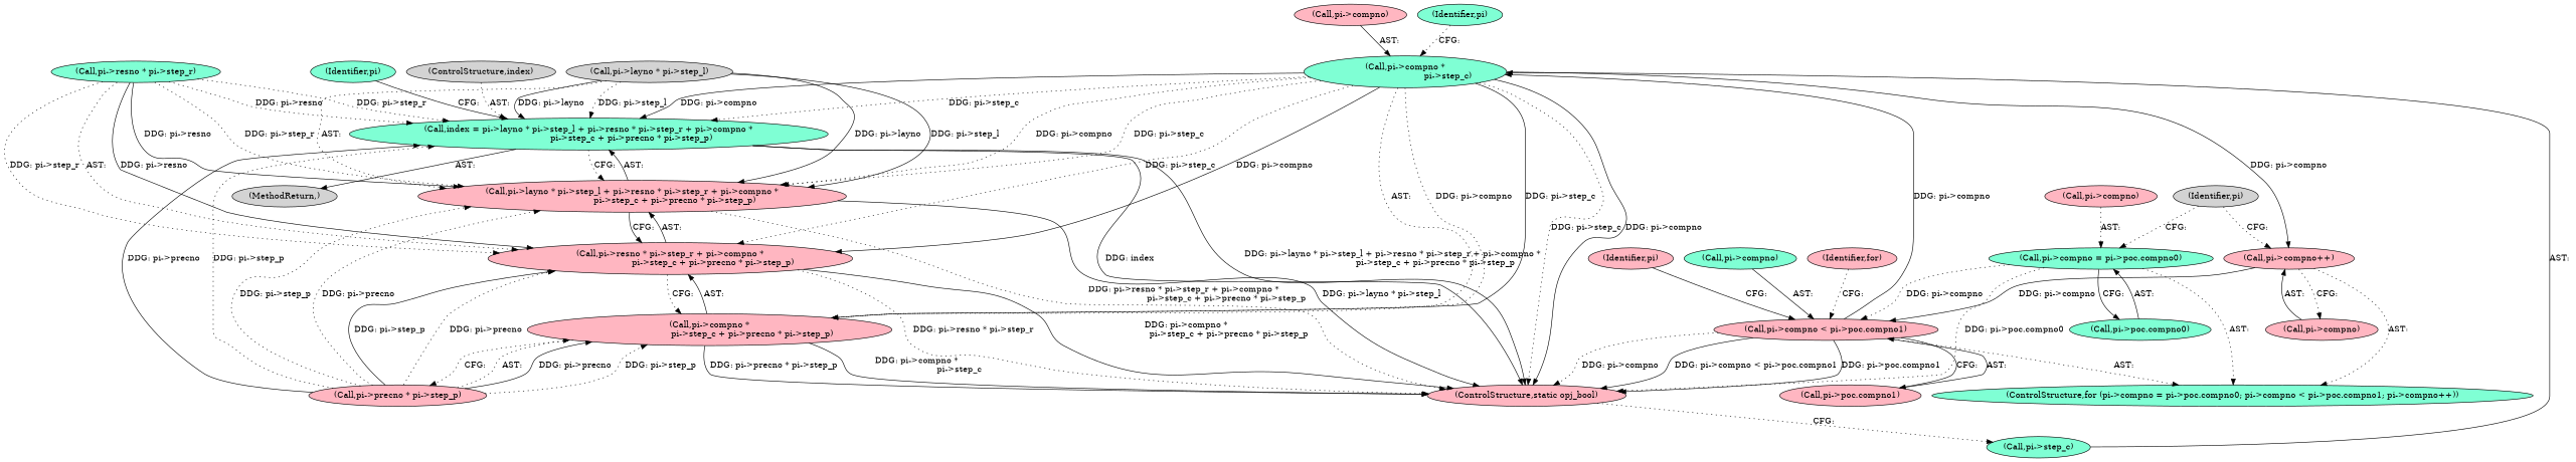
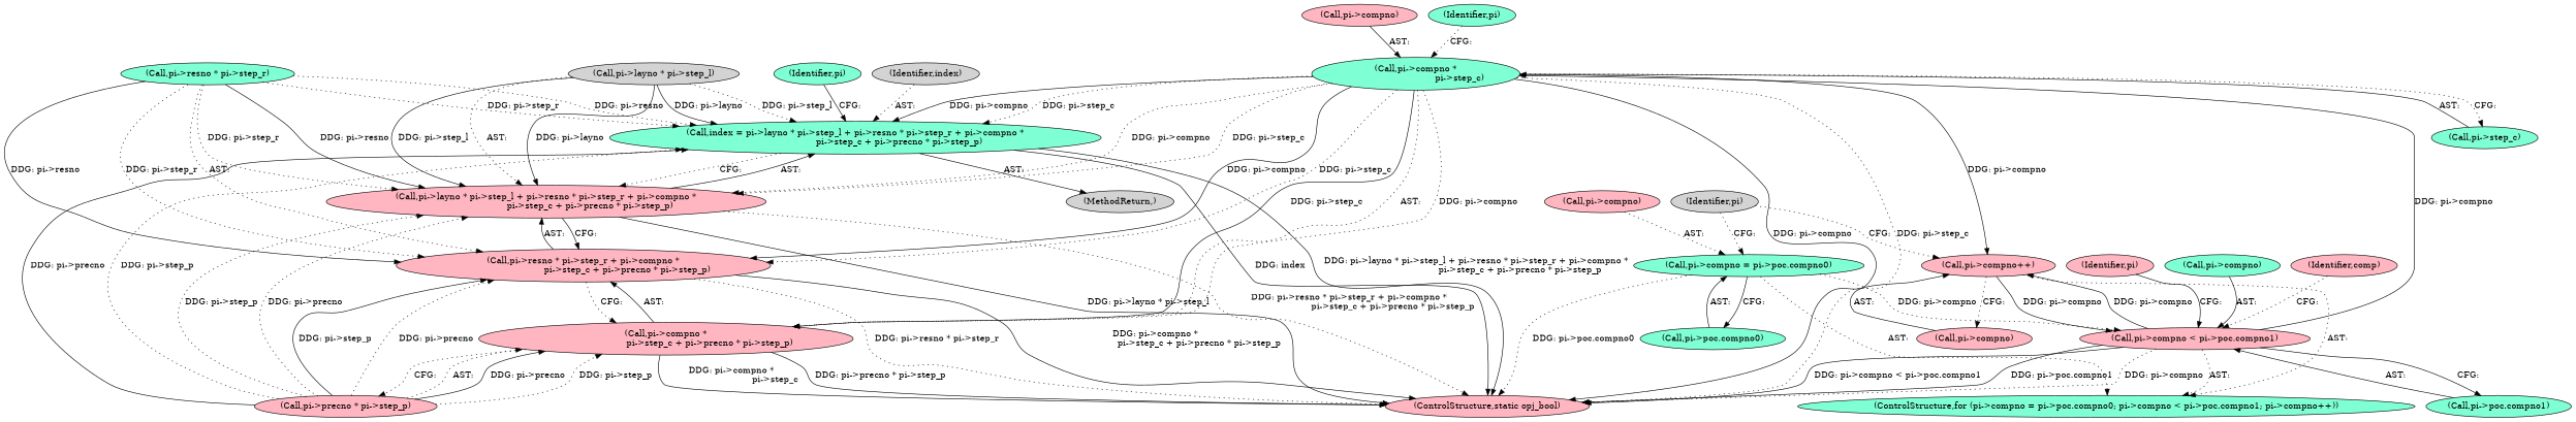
  digraph {
    node [fillcolor=lightpink style=filled]
    edge [style=solid]
    n1 [fillcolor=aquamarine label="(Call,pi->compno *\n                                pi->step_c)"]
    n2 [label="(Call,pi->compno++)"]
    n3 [fillcolor=aquamarine label="(Call,index = pi->layno * pi->step_l + pi->resno * pi->step_r + pi->compno *\n                                pi->step_c + pi->precno * pi->step_p)"]
    n4 [label="(Call,pi->layno * pi->step_l + pi->resno * pi->step_r + pi->compno *\n                                pi->step_c + pi->precno * pi->step_p)"]
    n5 [label="(Call,pi->resno * pi->step_r + pi->compno *\n                                pi->step_c + pi->precno * pi->step_p)"]
    n6 [label="(Call,pi->compno *\n                                pi->step_c + pi->precno * pi->step_p)"]
    n7 [label="(ControlStructure,static opj_bool)"]
    n8 [fillcolor=aquamarine label="(Call,pi->step_c)"]
    n9 [label="(Call,pi->compno < pi->poc.compno1)"]
    n10 [fillcolor=aquamarine label="(ControlStructure,for (pi->compno = pi->poc.compno0; pi->compno < pi->poc.compno1; pi->compno++))"]
    n11 [label="(Call,pi->compno)"]
    n12 [fillcolor=lightgrey label="(MethodReturn,)"]
    n13 [label="(Call,pi->precno * pi->step_p)"]
-   n14 [label="(Call,pi->poc.compno1)"]
+   n14 [fillcolor=aquamarine label="(Call,pi->poc.compno1)"]
    n15 [fillcolor=aquamarine label="(Call,pi->compno = pi->poc.compno0)"]
    n16 [fillcolor=aquamarine label="(Call,pi->poc.compno0)"]
    n17 [label="(Identifier,pi)"]
    n18 [label="(Call,pi->compno)"]
    n19 [fillcolor=aquamarine label="(Identifier,pi)"]
    n20 [fillcolor=aquamarine label="(Call,pi->compno)"]
-   n21 [label="(Identifier,for)"]
+   n21 [label="(Identifier,comp)"]
    n22 [fillcolor=aquamarine label="(Identifier,pi)"]
-   n23 [fillcolor=lightgrey label="(ControlStructure,index)"]
+   n23 [fillcolor=lightgrey label="(Identifier,index)"]
    n24 [fillcolor=lightgrey label="(Identifier,pi)"]
    n25 [fillcolor=lightgrey label="(Call,pi->layno * pi->step_l)"]
    n26 [label="(Call,pi->compno)"]
    n27 [fillcolor=aquamarine label="(Call,pi->resno * pi->step_r)"]
    n1 -> n2 [label="DDG: pi->compno"]
    n1 -> n3 [label="DDG: pi->compno"]
    n1 -> n3 [label="DDG: pi->step_c" style=dotted]
    n1 -> n4 [label="DDG: pi->compno" style=dotted]
    n1 -> n4 [label="DDG: pi->step_c" style=dotted]
    n1 -> n5 [label="DDG: pi->compno"]
    n1 -> n5 [label="DDG: pi->step_c" style=dotted]
    n1 -> n6 [label="AST: " style=dotted]
    n1 -> n6 [label="DDG: pi->compno" style=dotted]
    n1 -> n6 [label="DDG: pi->step_c"]
    n1 -> n7 [label="DDG: pi->step_c" style=dotted]
    n1 -> n7 [label="DDG: pi->compno"]
-   n7 -> n8 [label="CFG: " style=dotted]
+   n1 -> n8 [label="CFG: " style=dotted]
    n2 -> n9 [label="DDG: pi->compno"]
    n2 -> n10 [label="AST: " style=dotted]
    n2 -> n11 [label="CFG: " style=dotted]
    n3 -> n4 [label="CFG: " style=dotted]
    n3 -> n7 [label="DDG: index"]
    n3 -> n7 [label="DDG: pi->layno * pi->step_l + pi->resno * pi->step_r + pi->compno *\n                                pi->step_c + pi->precno * pi->step_p"]
    n3 -> n12 [label="AST: "]
    n4 -> n3 [label="AST: "]
    n4 -> n5 [label="CFG: "]
    n4 -> n7 [label="DDG: pi->layno * pi->step_l"]
    n4 -> n7 [label="DDG: pi->resno * pi->step_r + pi->compno *\n                                pi->step_c + pi->precno * pi->step_p" style=dotted]
    n5 -> n4 [label="AST: "]
    n5 -> n6 [label="CFG: " style=dotted]
    n5 -> n7 [label="DDG: pi->compno *\n                                pi->step_c + pi->precno * pi->step_p"]
    n5 -> n7 [label="DDG: pi->resno * pi->step_r" style=dotted]
    n6 -> n5 [label="AST: "]
    n6 -> n7 [label="DDG: pi->precno * pi->step_p"]
    n6 -> n7 [label="DDG: pi->compno *\n                                pi->step_c"]
    n6 -> n13 [label="CFG: " style=dotted]
    n8 -> n1 [label="AST: "]
    n9 -> n1 [label="DDG: pi->compno"]
+   n9 -> n2 [label="DDG: pi->compno"]
    n9 -> n7 [label="DDG: pi->compno < pi->poc.compno1"]
    n9 -> n7 [label="DDG: pi->poc.compno1"]
    n9 -> n7 [label="DDG: pi->compno" style=dotted]
    n9 -> n10 [label="AST: " style=dotted]
    n9 -> n14 [label="CFG: "]
    n11 -> n2 [label="AST: "]
    n13 -> n3 [label="DDG: pi->precno"]
    n13 -> n3 [label="DDG: pi->step_p" style=dotted]
    n13 -> n4 [label="DDG: pi->precno" style=dotted]
    n13 -> n4 [label="DDG: pi->step_p" style=dotted]
    n13 -> n5 [label="DDG: pi->precno" style=dotted]
    n13 -> n5 [label="DDG: pi->step_p"]
    n13 -> n6 [label="AST: " style=dotted]
    n13 -> n6 [label="DDG: pi->precno"]
    n13 -> n6 [label="DDG: pi->step_p" style=dotted]
    n14 -> n9 [label="AST: "]
    n15 -> n7 [label="DDG: pi->poc.compno0" style=dotted]
    n15 -> n9 [label="DDG: pi->compno" style=dotted]
    n15 -> n10 [label="AST: " style=dotted]
    n15 -> n16 [label="CFG: "]
    n16 -> n15 [label="AST: "]
    n17 -> n9 [label="CFG: "]
    n18 -> n1 [label="AST: "]
    n19 -> n3 [label="CFG: "]
    n20 -> n9 [label="AST: "]
    n21 -> n9 [label="CFG: " style=dotted]
    n22 -> n1 [label="CFG: " style=dotted]
    n23 -> n3 [label="AST: " style=dotted]
    n24 -> n2 [label="CFG: " style=dotted]
    n24 -> n15 [label="CFG: " style=dotted]
    n25 -> n3 [label="DDG: pi->layno"]
    n25 -> n3 [label="DDG: pi->step_l" style=dotted]
    n25 -> n4 [label="AST: " style=dotted]
    n25 -> n4 [label="DDG: pi->layno"]
    n25 -> n4 [label="DDG: pi->step_l"]
    n26 -> n15 [label="AST: " style=dotted]
    n27 -> n3 [label="DDG: pi->resno" style=dotted]
    n27 -> n3 [label="DDG: pi->step_r" style=dotted]
    n27 -> n4 [label="DDG: pi->resno"]
    n27 -> n4 [label="DDG: pi->step_r" style=dotted]
    n27 -> n5 [label="AST: " style=dotted]
    n27 -> n5 [label="DDG: pi->resno"]
    n27 -> n5 [label="DDG: pi->step_r" style=dotted]
  }
